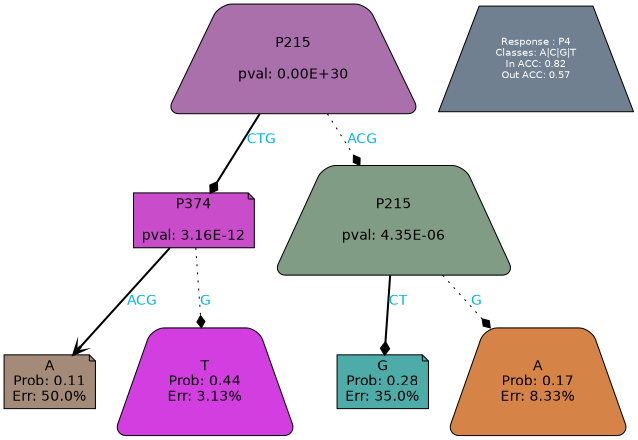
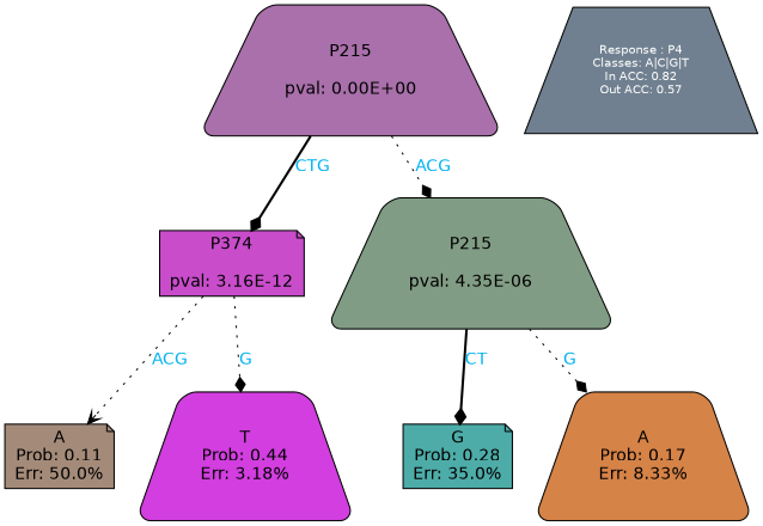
  digraph {
    ranksep=equally
    splines=polylines
    node [color=black fontname=helvetica shape=trapezium style="filled, rounded"]
    edge [arrowhead=diamond fontcolor=deepskyblue2 fontname=helvetica style=bold]
    n1 [fillcolor="#a48b79" label="A\nProb: 0.11\nErr: 50.0%" shape=note]
-   n2 [fillcolor="#d23edf" label="T\nProb: 0.44\nErr: 3.13%"]
+   n2 [fillcolor="#d23edf" label="T\nProb: 0.44\nErr: 3.18%"]
    n3 [fillcolor="#4daca8" label="G\nProb: 0.28\nErr: 35.0%" shape=note]
    n4 [fillcolor="#d68347" label="A\nProb: 0.17\nErr: 8.33%"]
    n5 [align=left fillcolor=slategray fontcolor=white fontsize=10 label="Response : P4\nClasses: A|C|G|T\nIn ACC: 0.82\nOut ACC: 0.57\n" style=filled]
-   n6 [fillcolor="#a970ab" label="P215\n\npval: 0.00E+30"]
+   n6 [fillcolor="#a970ab" label="P215\n\npval: 0.00E+00"]
    n7 [fillcolor="#c94dcb" label="P374\n\npval: 3.16E-12" shape=note]
    n8 [fillcolor="#819c84" label="P215\n\npval: 4.35E-06"]
    subgraph sub_1 {
      rank=same
      n1
      n2
      n3
      n4
    }
    subgraph sub_2 {
      rank=same
      n5
      n6
    }
    n6 -> n7 [label=CTG]
    n6 -> n8 [label=ACG style=dotted]
-   n7 -> n1 [arrowhead=vee label=ACG]
+   n7 -> n1 [arrowhead=vee label=ACG style=dotted]
    n7 -> n2 [label=G style=dotted]
    n8 -> n3 [label=CT]
    n8 -> n4 [label=G style=dotted]
  }
